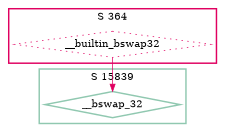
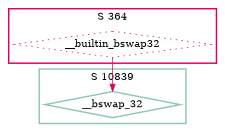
  digraph {
    node [shape=diamond]
    n1 [color="#E00060" label=__builtin_bswap32 style=dotted]
    n2 [color="#90C8B0" label=__bswap_32 style=bold]
    subgraph cluster_1 {
      color="#E00060"
      label="S 364"
      style=bold
      n1
    }
    subgraph cluster_2 {
      color="#90C8B0"
-     label="S 15839"
+     label="S 10839"
      style=bold
      n2
    }
    n1 -> n2 [color="#E00060"]
  }
